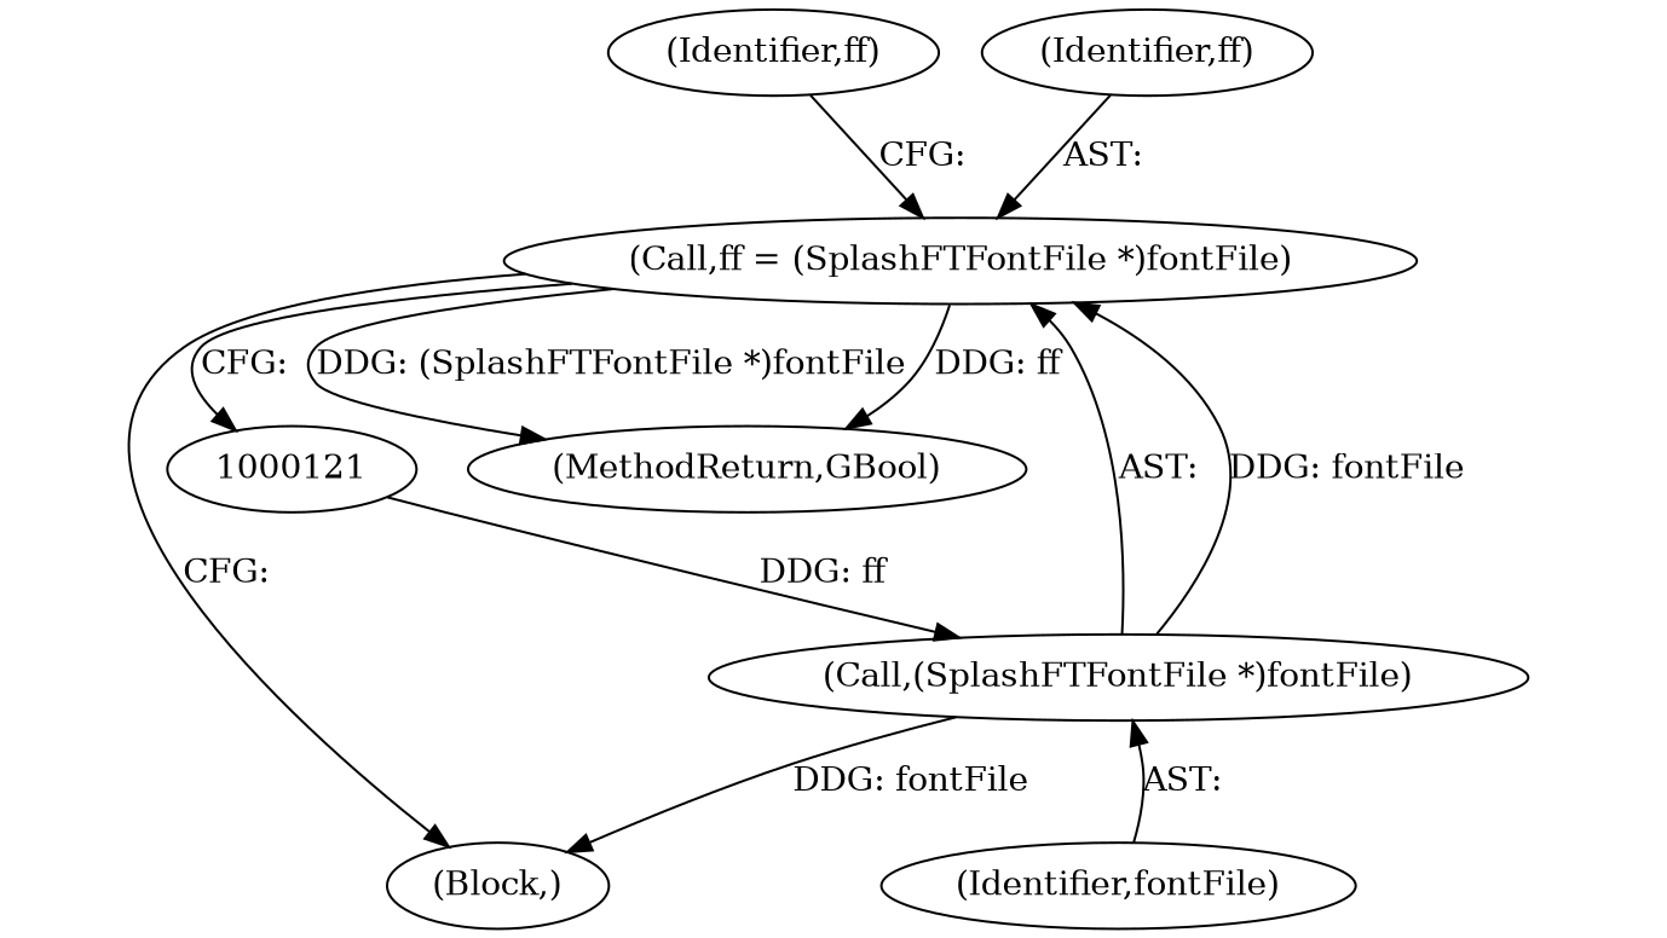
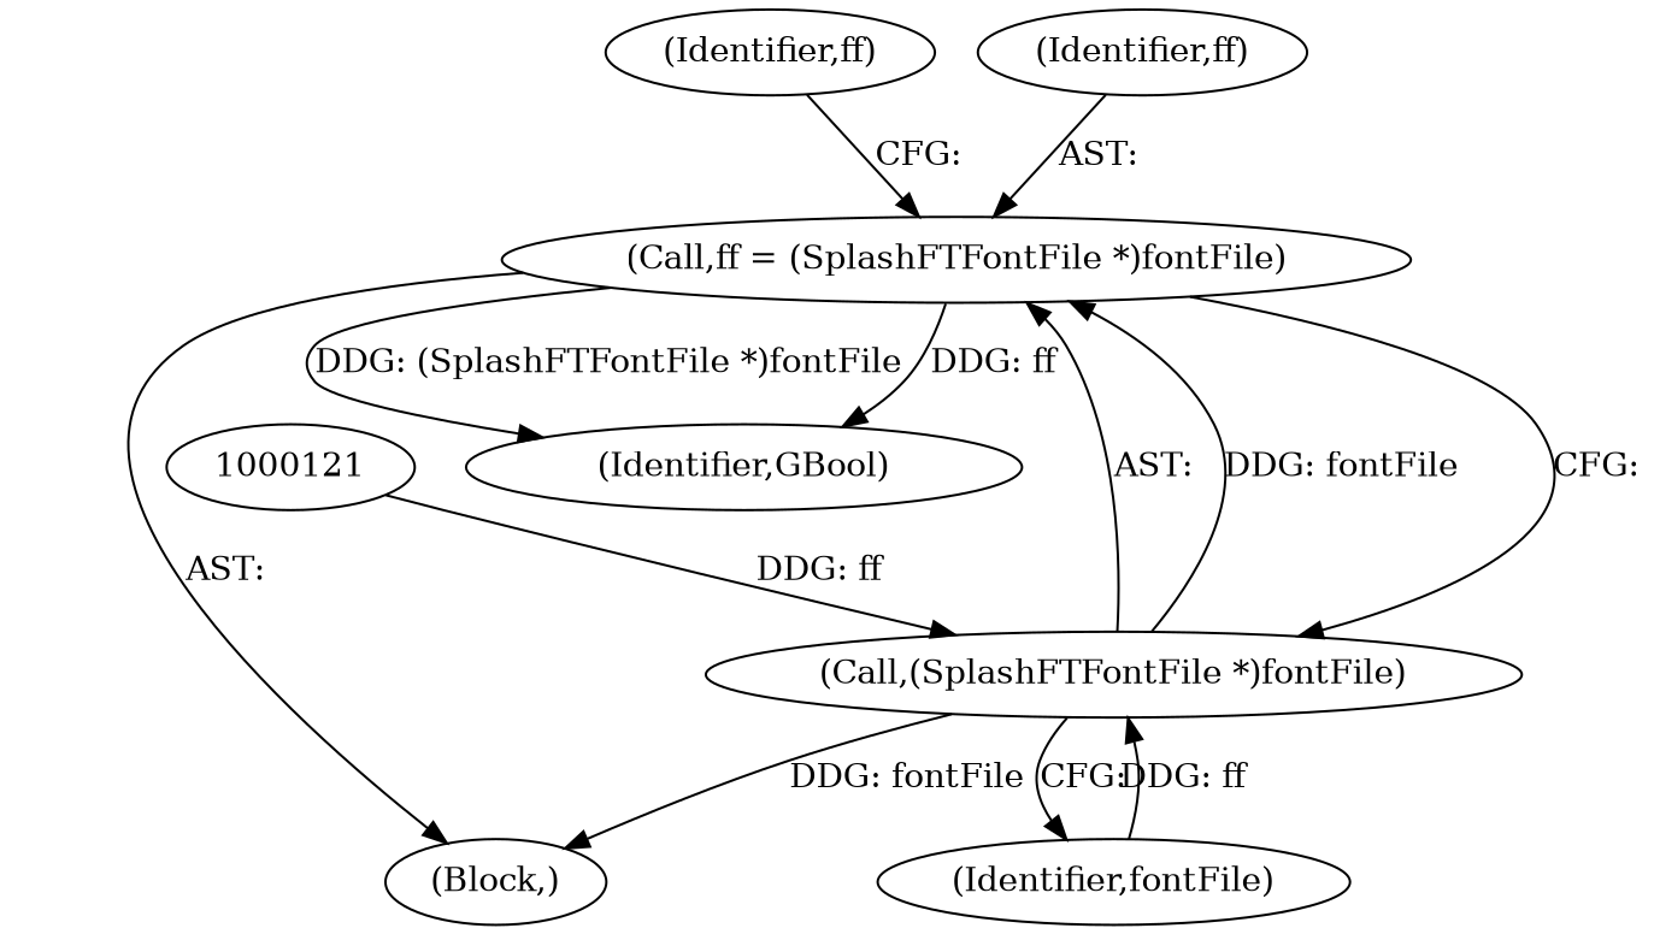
  digraph {
    n1 [label="(Call,ff = (SplashFTFontFile *)fontFile)"]
    n2 [label="(Call,(SplashFTFontFile *)fontFile)"]
    n3 [label="(Block,)"]
-   n4 [label="(MethodReturn,GBool)"]
+   n4 [label="(Identifier,GBool)"]
    n5 [label="(Identifier,fontFile)"]
    n6 [label="(Identifier,ff)"]
    n7 [label="(Identifier,ff)"]
    1000121
-   n1 -> 1000121 [label="CFG: "]
-   n1 -> n3 [label="CFG: "]
+   n1 -> n2 [label="CFG: "]
+   n1 -> n3 [label="AST: "]
    n1 -> n4 [label="DDG: (SplashFTFontFile *)fontFile"]
    n1 -> n4 [label="DDG: ff"]
    n2 -> n1 [label="AST: "]
    n2 -> n1 [label="DDG: fontFile"]
    n2 -> n3 [label="DDG: fontFile"]
-   n5 -> n2 [label="AST: "]
+   n2 -> n5 [label="CFG: "]
+   n5 -> n2 [label="DDG: ff"]
    n6 -> n1 [label="CFG: "]
    n7 -> n1 [label="AST: "]
    1000121 -> n2 [label="DDG: ff"]
  }
